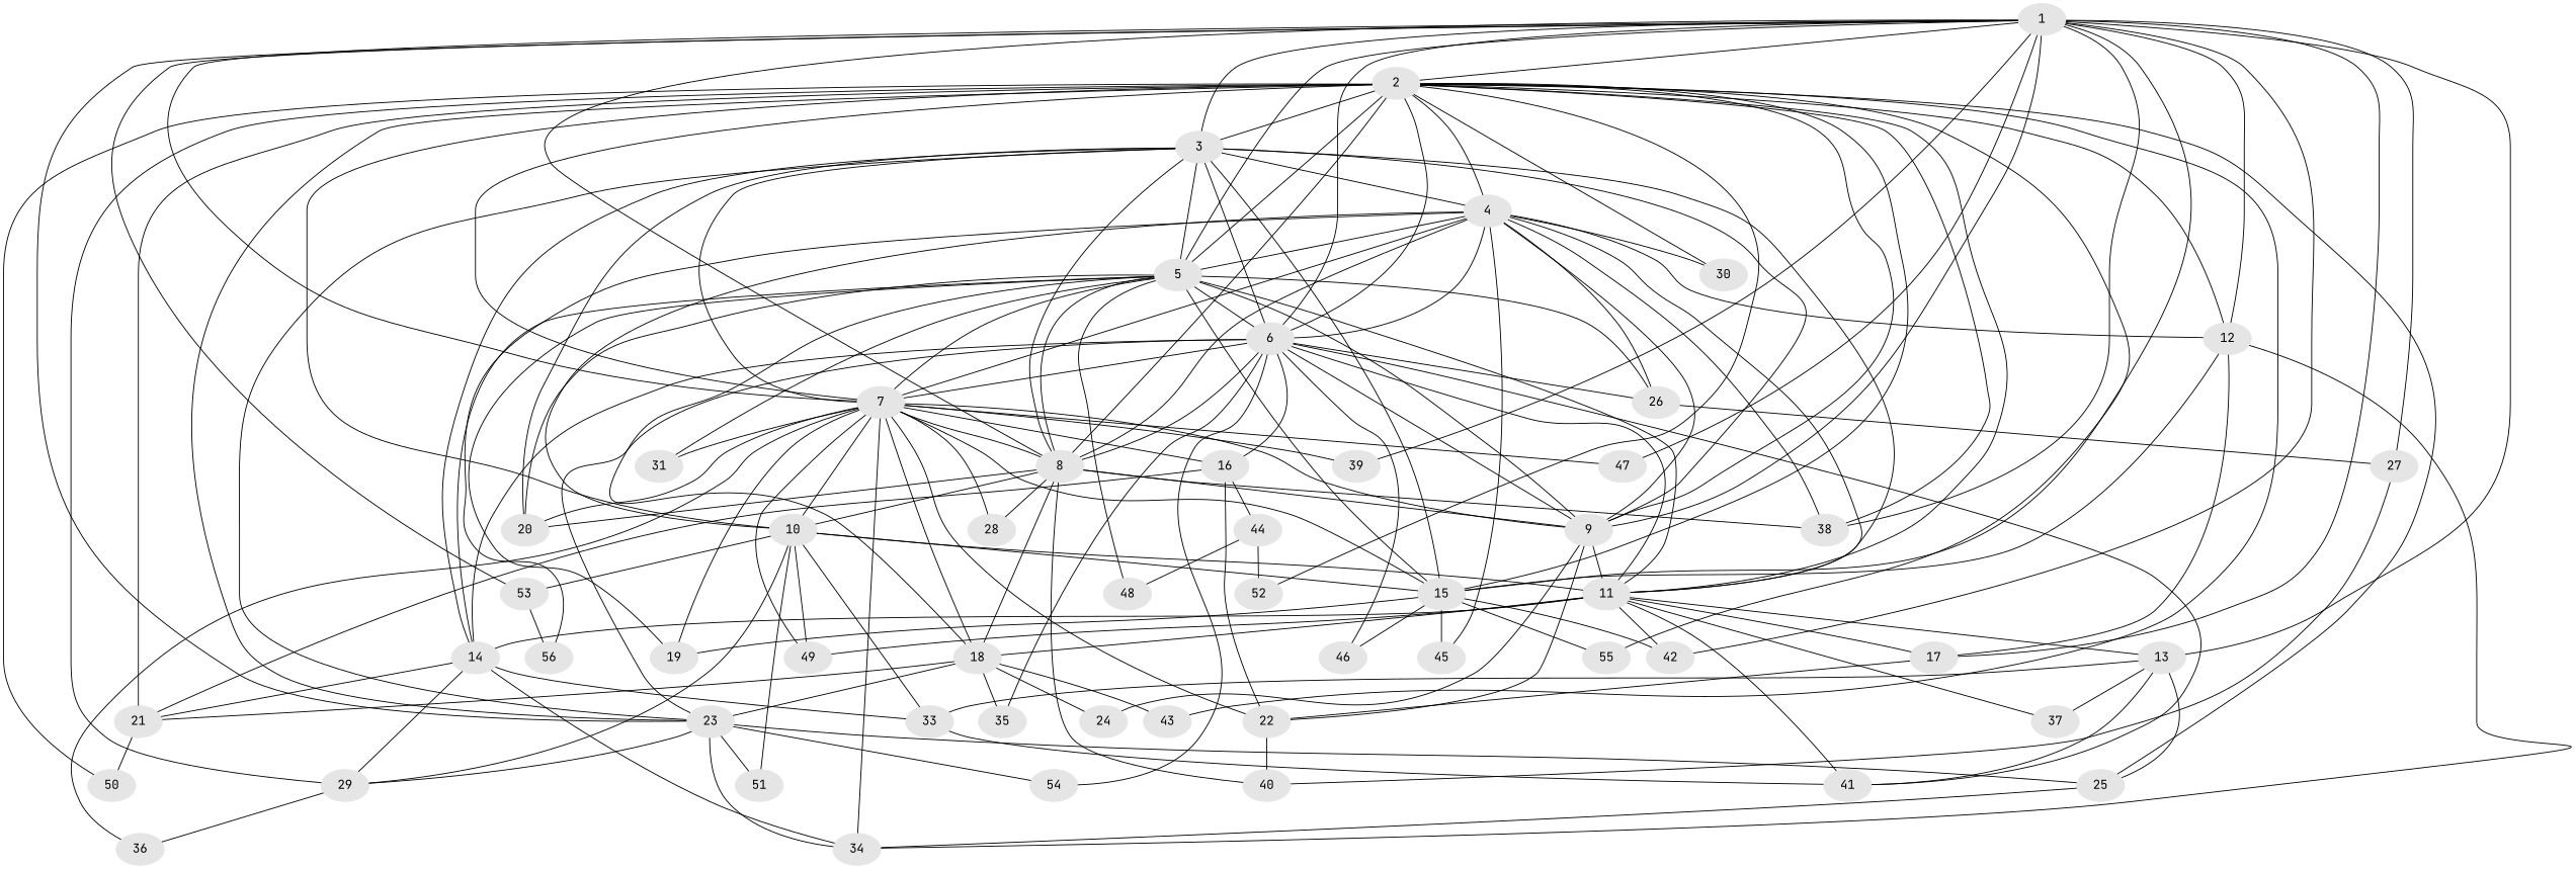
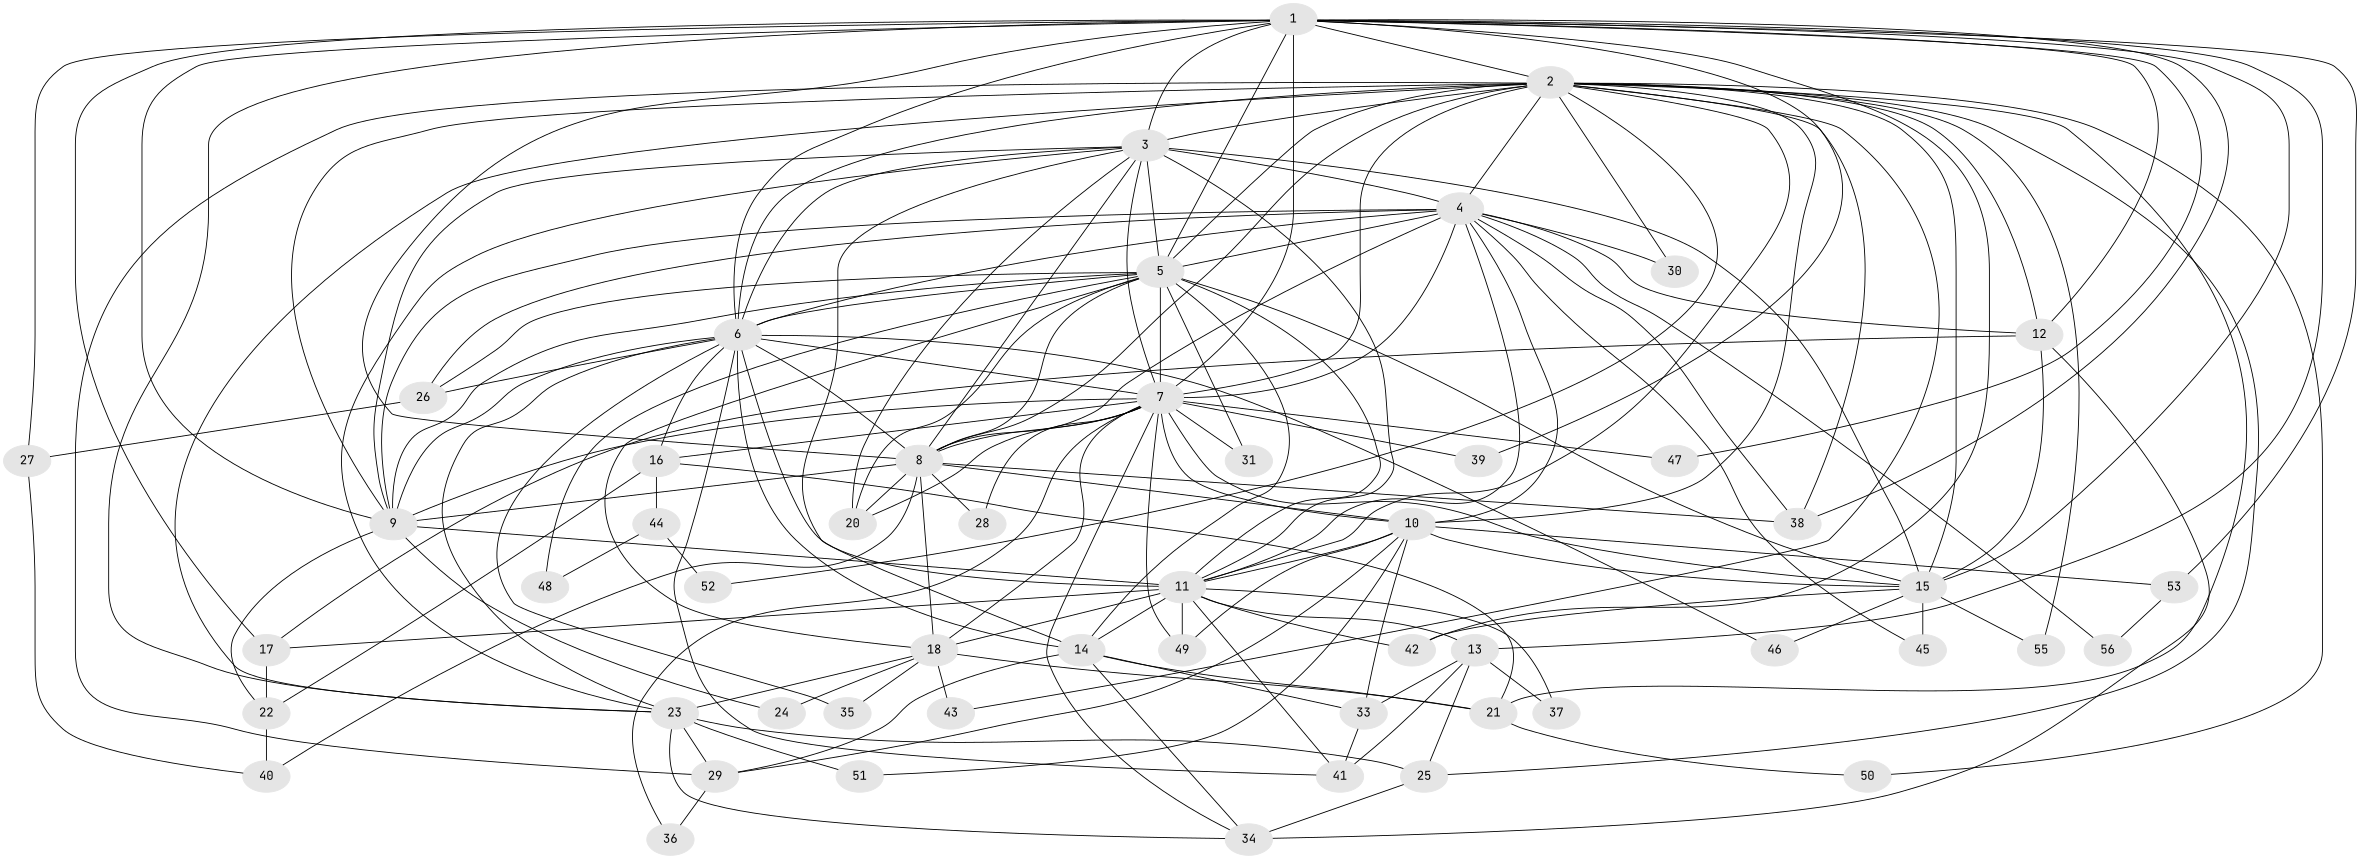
  graph {
    fontname="JetBrains Mono"
    node [color=gray90 fontname="JetBrains Mono" style=filled]
    edge [fontname="JetBrains Mono" weight=1.0]
    1
    2
    3
    5
    6
    7
    8
    9
    12
    13
    15
    17
    23
    27
    38
    39
    42
    47
    53
    4
    10
    11
    21
    25
    29
    30
    43
    50
    52
    55
    14
    20
    26
    45
    56
    18
-   19
    31
    48
    16
    35
    41
    46
-   54
    22
    28
    34
    36
    49
    40
    24
    33
    37
    51
    44
    1 -- 2
    1 -- 3
    1 -- 5
    1 -- 6 [weight=2.0]
    1 -- 7
    1 -- 8
    1 -- 9 [weight=2.0]
    1 -- 12
    1 -- 13
    1 -- 15 [weight=2.0]
    1 -- 17
    1 -- 23
    1 -- 27
    1 -- 38
    1 -- 39
    1 -- 42
    1 -- 47
    1 -- 53
    2 -- 3 [weight=2.0]
    2 -- 5 [weight=2.0]
    2 -- 6 [weight=2.0]
    2 -- 7 [weight=2.0]
    2 -- 8
    2 -- 9
    2 -- 12
    2 -- 15
    2 -- 23
    2 -- 38
    2 -- 4
    2 -- 10 [weight=4.0]
    2 -- 11
    2 -- 21
    2 -- 25
    2 -- 29 [weight=2.0]
    2 -- 30
    2 -- 43
    2 -- 50
    2 -- 52
    2 -- 55
    3 -- 5 [weight=2.0]
    3 -- 6 [weight=2.0]
    3 -- 7
    3 -- 8
    3 -- 9
    3 -- 15 [weight=9.0]
    3 -- 23
    3 -- 4
    3 -- 11
    3 -- 14 [weight=2.0]
    3 -- 20
    5 -- 6 [weight=2.0]
    5 -- 7 [weight=2.0]
    5 -- 8
    5 -- 9
    5 -- 15
    5 -- 11
    5 -- 14
    5 -- 20
    5 -- 26
    5 -- 18
-   5 -- 19
    5 -- 31
    5 -- 48
    6 -- 7 [weight=3.0]
    6 -- 8 [weight=2.0]
    6 -- 9 [weight=3.0]
    6 -- 23
    6 -- 11 [weight=2.0]
    6 -- 14 [weight=7.0]
    6 -- 26
    6 -- 16
    6 -- 35
    6 -- 41
    6 -- 46
-   6 -- 54
    7 -- 8
    7 -- 9 [weight=2.0]
    7 -- 15
    7 -- 39
    7 -- 47
    7 -- 10
    7 -- 20
    7 -- 18
-   7 -- 19
    7 -- 31
    7 -- 16
-   7 -- 22
    7 -- 28 [weight=2.0]
    7 -- 34
    7 -- 36
    7 -- 49
    8 -- 9 [weight=2.0]
    8 -- 38
    8 -- 10 [weight=13.0]
    8 -- 20
    8 -- 18
    8 -- 28
    8 -- 40
    9 -- 11 [weight=11.0]
    9 -- 22
    9 -- 24
    12 -- 15
    12 -- 17
    12 -- 34
    13 -- 25
    13 -- 41
    13 -- 33
    13 -- 37
    15 -- 42
    15 -- 55
    15 -- 45 [weight=2.0]
-   15 -- 19
    15 -- 46
    17 -- 22
    23 -- 25
    23 -- 29
-   23 -- 54
    23 -- 34
    23 -- 51
    27 -- 40
    53 -- 56
    4 -- 5
    4 -- 6 [weight=3.0]
    4 -- 7
    4 -- 8
    4 -- 9
    4 -- 12
    4 -- 38
    4 -- 10 [weight=2.0]
    4 -- 11
    4 -- 30 [weight=2.0]
    4 -- 26
    4 -- 45
    4 -- 56
    10 -- 15
    10 -- 53
    10 -- 11 [weight=4.0]
    10 -- 29
    10 -- 49
    10 -- 33
    10 -- 51
    11 -- 13
    11 -- 17
    11 -- 42
    11 -- 14
    11 -- 18
    11 -- 41
    11 -- 49
    11 -- 37
    21 -- 50
    25 -- 34
    29 -- 36
    14 -- 21
    14 -- 29
    14 -- 34
    14 -- 33
    26 -- 27
    18 -- 23
    18 -- 21
    18 -- 43
    18 -- 35
    18 -- 24
    16 -- 21
    16 -- 22
    16 -- 44
    22 -- 40
    33 -- 41
    44 -- 52
    44 -- 48
  }
